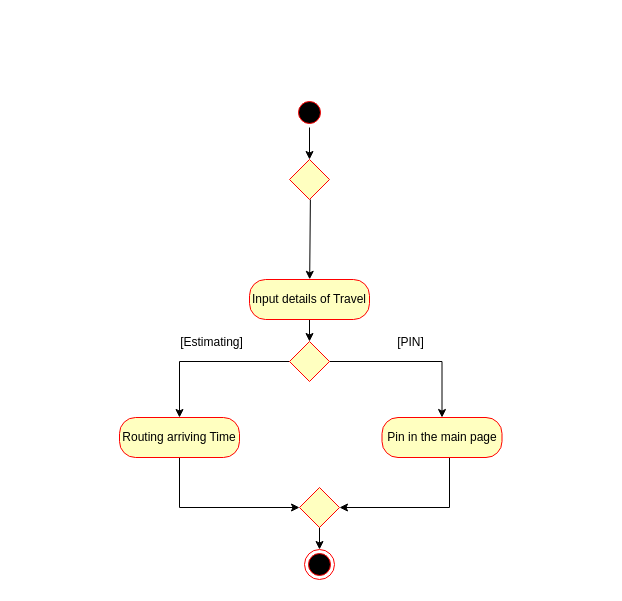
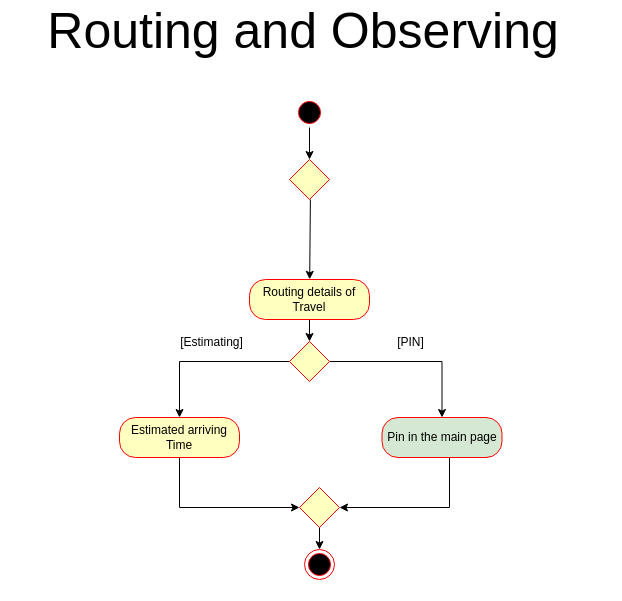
  <mxCell id="0" />
  <mxCell id="1" parent="0" />
  <mxCell id="2" style="edgeStyle=orthogonalEdgeStyle;rounded=0;orthogonalLoop=1;jettySize=auto;html=1;exitX=0.5;exitY=1;exitDx=0;exitDy=0;entryX=0.5;entryY=0;entryDx=0;entryDy=0;" edge="1" parent="1" source="3" target="8"><mxGeometry relative="1" as="geometry" /></mxCell>
- <mxCell id="3" value="Input details of Travel" style="rounded=1;whiteSpace=wrap;html=1;arcSize=40;fontColor=#000000;fillColor=#ffffc0;strokeColor=#ff0000;" vertex="1" parent="1"><mxGeometry x="249" y="279" width="120" height="40" as="geometry" /></mxCell>
+ <mxCell id="3" value="Routing details of Travel" style="rounded=1;whiteSpace=wrap;html=1;arcSize=40;fontColor=#000000;fillColor=#ffffc0;strokeColor=#ff0000;" vertex="1" parent="1"><mxGeometry x="249" y="279" width="120" height="40" as="geometry" /></mxCell>
  <mxCell id="4" style="edgeStyle=orthogonalEdgeStyle;rounded=0;orthogonalLoop=1;jettySize=auto;html=1;exitX=0;exitY=0.5;exitDx=0;exitDy=0;entryX=0.5;entryY=0;entryDx=0;entryDy=0;" edge="1" parent="1" source="8" target="10"><mxGeometry relative="1" as="geometry" /></mxCell>
  <mxCell id="5" value="[Estimating]" style="text;html=1;resizable=0;points=[];align=center;verticalAlign=middle;labelBackgroundColor=#ffffff;" vertex="1" connectable="0" parent="4"><mxGeometry x="-0.008" relative="1" as="geometry"><mxPoint x="3" y="-20" as="offset" /></mxGeometry></mxCell>
  <mxCell id="6" style="edgeStyle=orthogonalEdgeStyle;rounded=0;orthogonalLoop=1;jettySize=auto;html=1;exitX=1;exitY=0.5;exitDx=0;exitDy=0;entryX=0.5;entryY=0;entryDx=0;entryDy=0;" edge="1" parent="1" source="8" target="12"><mxGeometry relative="1" as="geometry" /></mxCell>
  <mxCell id="7" value="[PIN]" style="text;html=1;resizable=0;points=[];align=center;verticalAlign=middle;labelBackgroundColor=#ffffff;" vertex="1" connectable="0" parent="6"><mxGeometry x="-0.081" y="-2" relative="1" as="geometry"><mxPoint x="3" y="-22" as="offset" /></mxGeometry></mxCell>
  <mxCell id="8" value="" style="shape=rhombus;html=1;verticalLabelPosition=top;verticalAlignment=bottom;fillColor=#FFFFC0;strokeColor=#FF0000;" vertex="1" parent="1"><mxGeometry x="289" y="341" width="40" height="40" as="geometry" /></mxCell>
  <mxCell id="9" style="edgeStyle=orthogonalEdgeStyle;rounded=0;orthogonalLoop=1;jettySize=auto;html=1;entryX=0;entryY=0.5;entryDx=0;entryDy=0;" edge="1" parent="1" source="10" target="14"><mxGeometry relative="1" as="geometry"><Array as="points"><mxPoint x="179" y="507" /></Array></mxGeometry></mxCell>
- <mxCell id="10" value="&lt;span&gt;Routing arriving Time&lt;/span&gt;" style="rounded=1;whiteSpace=wrap;html=1;arcSize=40;fontColor=#000000;fillColor=#ffffc0;strokeColor=#ff0000;" vertex="1" parent="1"><mxGeometry x="119" y="417" width="120" height="40" as="geometry" /></mxCell>
+ <mxCell id="10" value="&lt;span&gt;Estimated arriving Time&lt;/span&gt;" style="rounded=1;whiteSpace=wrap;html=1;arcSize=40;fontColor=#000000;fillColor=#ffffc0;strokeColor=#ff0000;" vertex="1" parent="1"><mxGeometry x="119" y="417" width="120" height="40" as="geometry" /></mxCell>
  <mxCell id="11" style="edgeStyle=orthogonalEdgeStyle;rounded=0;orthogonalLoop=1;jettySize=auto;html=1;entryX=1;entryY=0.5;entryDx=0;entryDy=0;" edge="1" parent="1" source="12" target="14"><mxGeometry relative="1" as="geometry"><Array as="points"><mxPoint x="449" y="427" /></Array></mxGeometry></mxCell>
- <mxCell id="12" value="Pin in the main page" style="rounded=1;whiteSpace=wrap;html=1;arcSize=40;fontColor=#000000;fillColor=#ffffc0;strokeColor=#ff0000;" vertex="1" parent="1"><mxGeometry x="381.5" y="417" width="120" height="40" as="geometry" /></mxCell>
+ <mxCell id="12" value="Pin in the main page" style="rounded=1;whiteSpace=wrap;html=1;arcSize=40;fontColor=#000000;fillColor=#d5e8d4;strokeColor=#ff0000;" vertex="1" parent="1"><mxGeometry x="381.5" y="417" width="120" height="40" as="geometry" /></mxCell>
  <mxCell id="13" style="edgeStyle=orthogonalEdgeStyle;rounded=0;orthogonalLoop=1;jettySize=auto;html=1;exitX=0.5;exitY=1;exitDx=0;exitDy=0;entryX=0.5;entryY=0;entryDx=0;entryDy=0;" edge="1" parent="1" source="14" target="17"><mxGeometry relative="1" as="geometry" /></mxCell>
  <mxCell id="14" value="" style="shape=rhombus;html=1;verticalLabelPosition=top;verticalAlignment=bottom;fillColor=#FFFFC0;strokeColor=#FF0000;" vertex="1" parent="1"><mxGeometry x="299" y="487" width="40" height="40" as="geometry" /></mxCell>
  <mxCell id="15" style="edgeStyle=orthogonalEdgeStyle;rounded=0;orthogonalLoop=1;jettySize=auto;html=1;exitX=0.5;exitY=1;exitDx=0;exitDy=0;entryX=0.5;entryY=0;entryDx=0;entryDy=0;" edge="1" parent="1" source="16" target="19"><mxGeometry relative="1" as="geometry" /></mxCell>
  <mxCell id="16" value="" style="ellipse;html=1;shape=startState;fillColor=#000000;strokeColor=#ff0000;labelBackgroundColor=none;" vertex="1" parent="1"><mxGeometry x="294" y="97" width="30" height="30" as="geometry" /></mxCell>
  <mxCell id="17" value="" style="ellipse;html=1;shape=endState;fillColor=#000000;strokeColor=#ff0000;" vertex="1" parent="1"><mxGeometry x="304" y="549" width="30" height="30" as="geometry" /></mxCell>
  <mxCell id="18" style="edgeStyle=orthogonalEdgeStyle;rounded=0;orthogonalLoop=1;jettySize=auto;html=1;entryX=0.5;entryY=0;entryDx=0;entryDy=0;" edge="1" parent="1"><mxGeometry relative="1" as="geometry"><mxPoint x="309.879" y="199" as="sourcePoint" /><mxPoint x="309.19" y="278.828" as="targetPoint" /><Array as="points"><mxPoint x="309" y="199" /><mxPoint x="309" y="239" /></Array></mxGeometry></mxCell>
  <mxCell id="19" value="" style="shape=rhombus;html=1;verticalLabelPosition=top;verticalAlignment=bottom;fillColor=#FFFFC0;strokeColor=#FF0000;" vertex="1" parent="1"><mxGeometry x="289" y="159" width="40" height="40" as="geometry" /></mxCell>
+ <mxCell id="20" value="&lt;font style=&quot;font-size: 50px&quot;&gt;Routing and Observing&amp;nbsp;&lt;/font&gt;" style="text;html=1;strokeColor=none;fillColor=none;align=center;verticalAlign=middle;whiteSpace=wrap;rounded=0;" vertex="1" parent="1"><mxGeometry x="20" y="20" width="580" height="20" as="geometry" /></mxCell>
